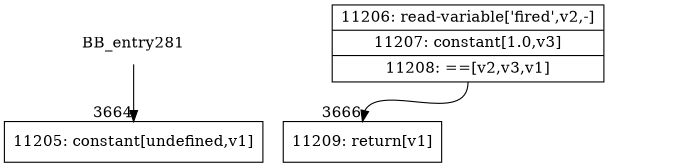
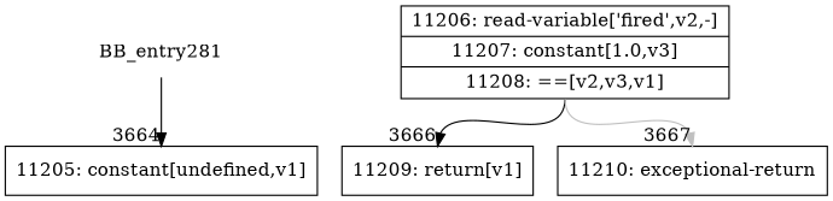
  digraph {
    rankdir=TD
    node [shape=record]
    edge [headport=n tailport=s]
    n1 [label=BB_entry281 shape=none]
    n2 [label="{11205: constant[undefined,v1]}"]
    n3 [label="{11206: read-variable['fired',v2,-]|11207: constant[1.0,v3]|11208: ==[v2,v3,v1]}"]
    n4 [label="{11209: return[v1]}"]
+   n5 [label="{11210: exceptional-return}"]
    n1 -> n2 [headlabel="    3664"]
    n3 -> n4 [headlabel="      3666"]
+   n3 -> n5 [color=gray headlabel="      3667"]
  }
